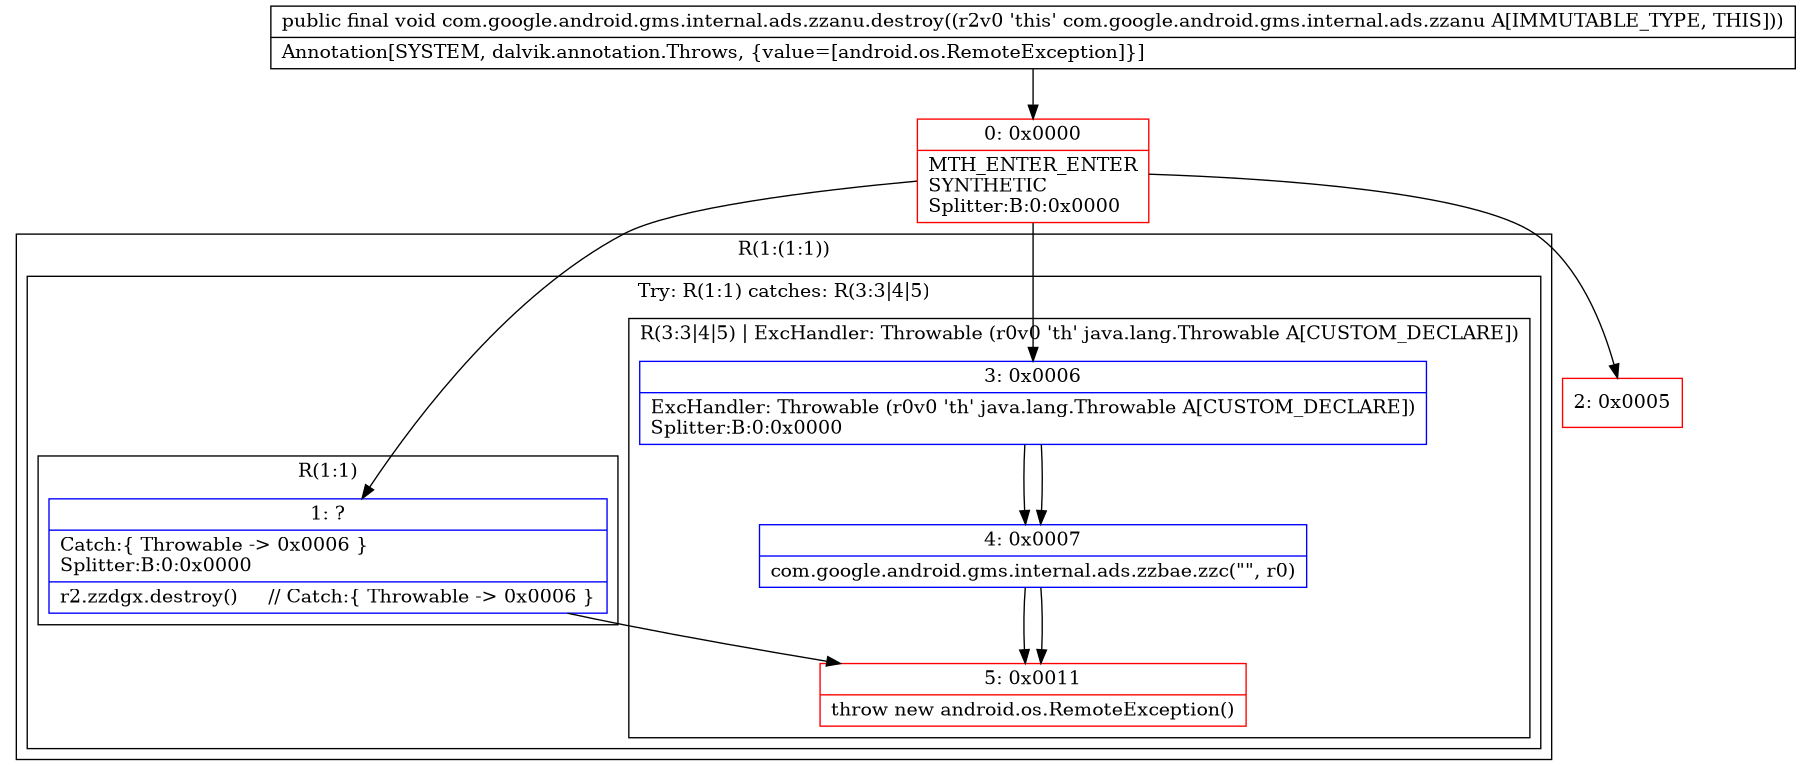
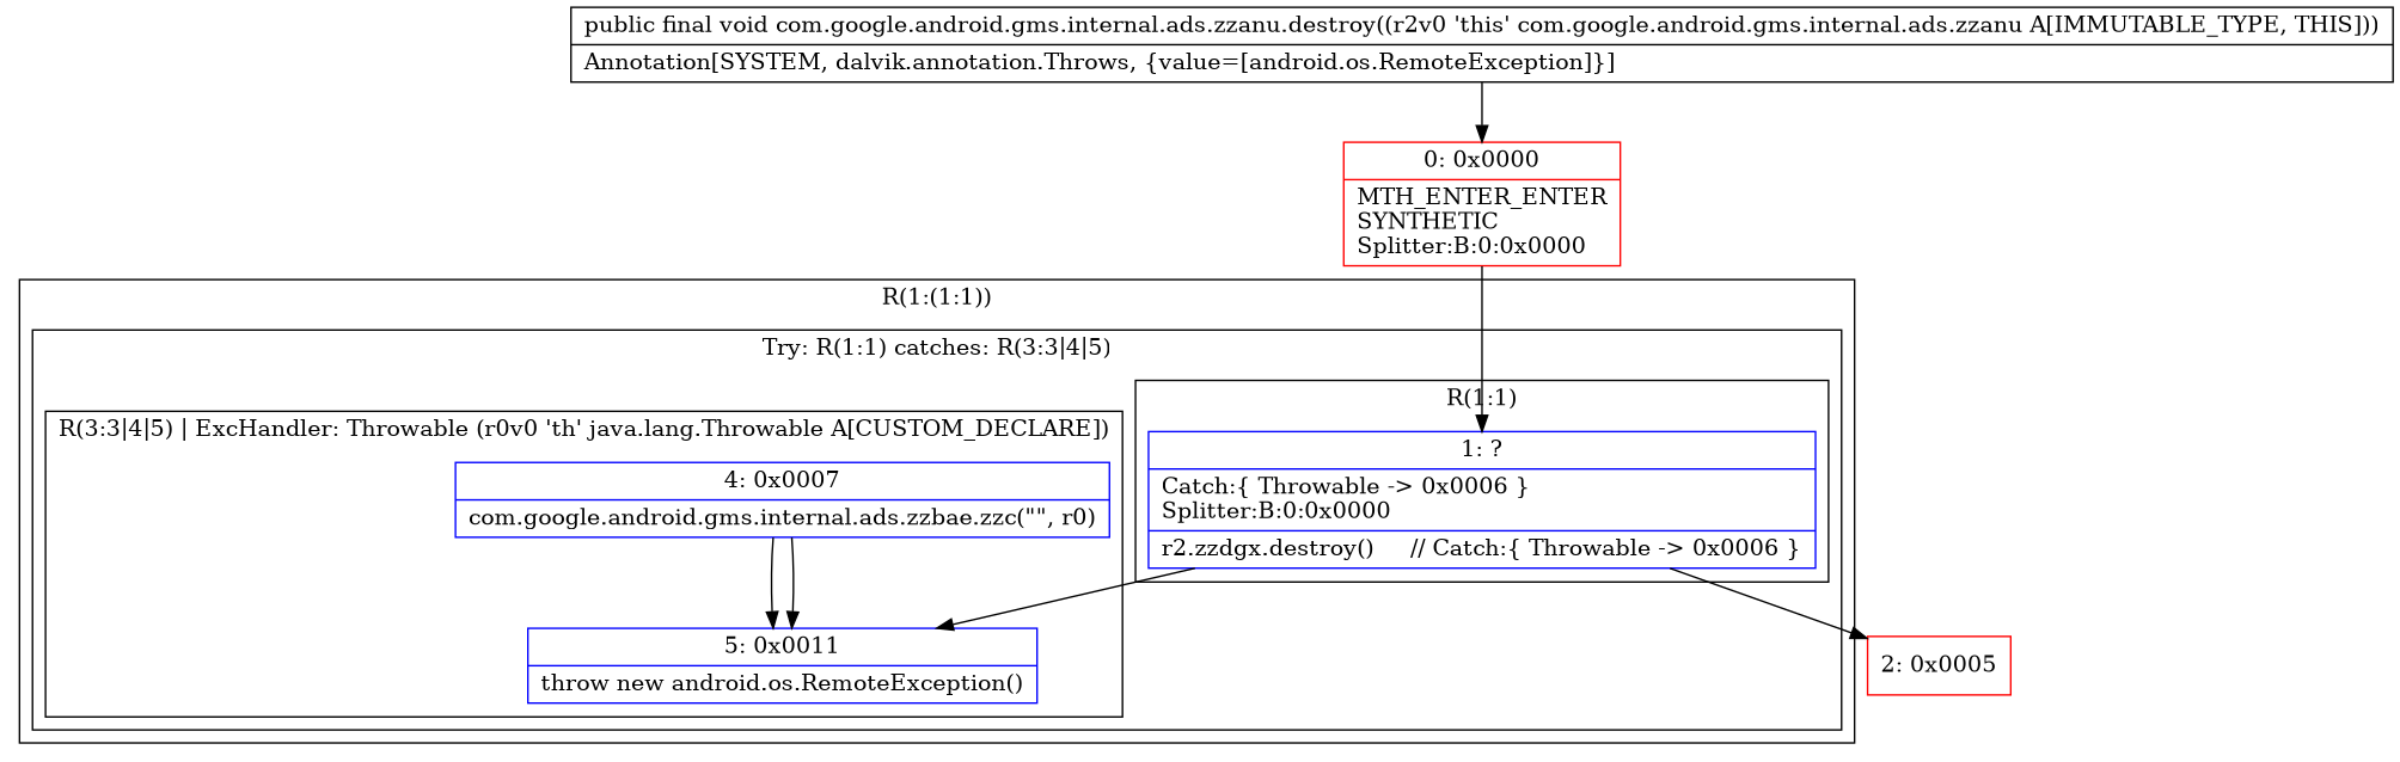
  digraph {
    node [color=blue shape=record]
    n1 [label="{1\:\ ?|Catch:\{ Throwable \-\> 0x0006 \}\lSplitter:B:0:0x0000\l|r2.zzdgx.destroy()     \/\/ Catch:\{ Throwable \-\> 0x0006 \}\l}"]
-   n2 [label="{3\:\ 0x0006|ExcHandler: Throwable (r0v0 'th' java.lang.Throwable A[CUSTOM_DECLARE])\lSplitter:B:0:0x0000\l}"]
    n3 [label="{4\:\ 0x0007|com.google.android.gms.internal.ads.zzbae.zzc(\"\", r0)\l}"]
-   n4 [color=red label="{5\:\ 0x0011|throw new android.os.RemoteException()\l}"]
+   n4 [label="{5\:\ 0x0011|throw new android.os.RemoteException()\l}"]
    n5 [color=red label="{2\:\ 0x0005}"]
    n6 [color=red label="{0\:\ 0x0000|MTH_ENTER_ENTER\lSYNTHETIC\lSplitter:B:0:0x0000\l}"]
    n7 [label="{public final void com.google.android.gms.internal.ads.zzanu.destroy((r2v0 'this' com.google.android.gms.internal.ads.zzanu A[IMMUTABLE_TYPE, THIS]))  | Annotation[SYSTEM, dalvik.annotation.Throws, \{value=[android.os.RemoteException]\}]\l}" color=""]
    subgraph cluster_1 {
      label="R(1:(1:1))"
      subgraph cluster_2 {
        label="Try: R(1:1) catches: R(3:3|4|5)"
        subgraph cluster_3 {
          label="R(1:1)"
          n1
        }
        subgraph cluster_4 {
          label="R(3:3|4|5) | ExcHandler: Throwable (r0v0 'th' java.lang.Throwable A[CUSTOM_DECLARE])\l"
-         n2
          n3
          n4
        }
      }
    }
    subgraph cluster_5 {
      label="R(3:3|4|5) | ExcHandler: Throwable (r0v0 'th' java.lang.Throwable A[CUSTOM_DECLARE])\l"
    }
    n1 -> n4
-   n6 -> n5
-   n2 -> n3
-   n2 -> n3
+   n1 -> n5
    n3 -> n4
    n3 -> n4
    n6 -> n1
-   n6 -> n2
    n7 -> n6
  }
